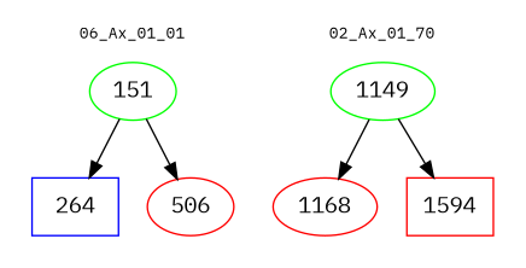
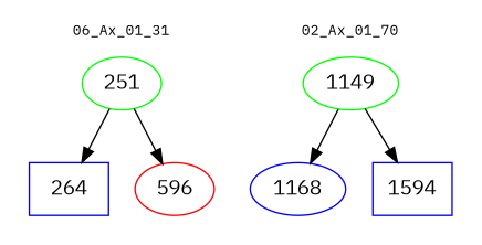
  digraph {
    fontname="IBM Plex Mono"
    node [color=green fontname="IBM Plex Mono" shape=ellipse]
    edge [color=black fontname="IBM Plex Mono"]
-   n1 [label=151]
+   n1 [label=251]
    n2 [color=blue label=264 shape=box]
-   n3 [color=red label=506]
+   n3 [color=red label=596]
    n4 [label=1149]
-   n5 [color=red label=1168]
-   n6 [color=red label=1594 shape=box]
+   n5 [color=blue label=1168]
+   n6 [color=blue label=1594 shape=box]
    subgraph cluster_1 {
      color=white
      fontsize=10
-     label="06_Ax_01_01"
+     label="06_Ax_01_31"
      n1
      n2
      n3
    }
    subgraph cluster_2 {
      color=white
      fontsize=10
      label="02_Ax_01_70"
      n4
      n5
      n6
    }
    n1 -> n2
    n1 -> n3
    n4 -> n5
    n4 -> n6
  }
